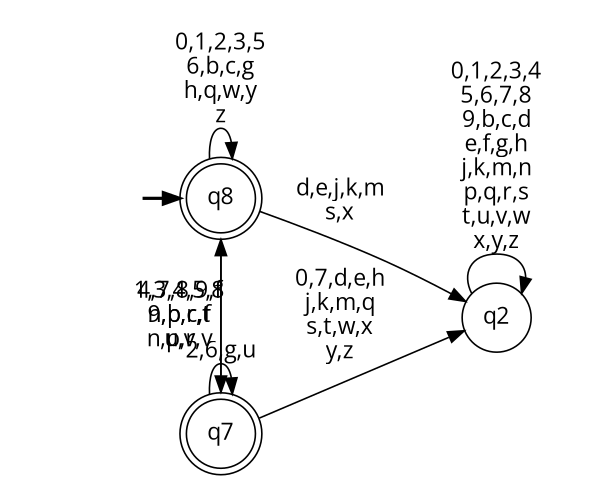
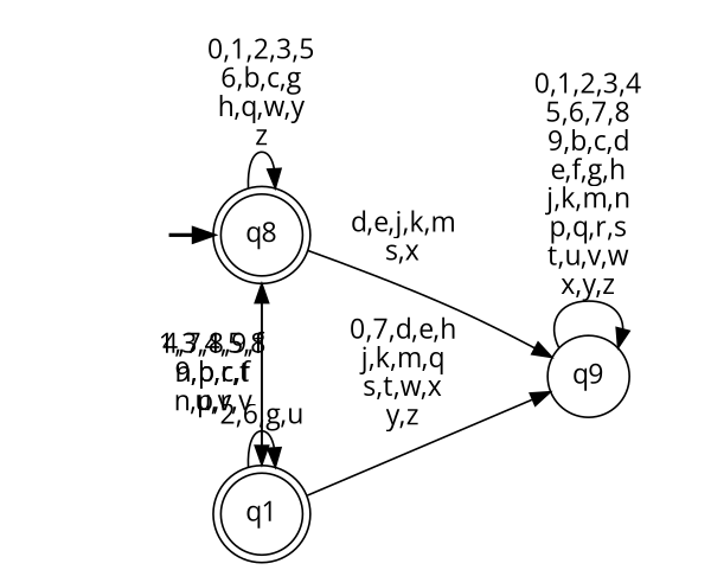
  digraph {
    fontname="Open Sans"
    rankdir=LR
    node [fontname="Open Sans" shape=doublecircle style="rounded,filled" color=black fillcolor=white]
    edge [fontname="Open Sans"]
    __start0 [height=0 shape=none style=invis width=0 color="" fillcolor=""]
    n2 [label=q8]
-   n3 [label=q7]
-   n4 [label=q2 shape=circle style=filled]
+   n3 [label=q1]
+   n4 [label=q9 shape=circle style=filled]
    subgraph cluster_1 {
      nodesep=0.15
      ranksep=0.15
      style=invis
      __start0
      n2
    }
    __start0 -> n2 [penwidth=2]
    n2 -> n2 [label="0,1,2,3,5\n6,b,c,g\nh,q,w,y\nz"]
    n2 -> n3 [label="4,7,8,9,f\nn,p,r,t\nu,v"]
    n2 -> n4 [label="d,e,j,k,m\ns,x"]
    n3 -> n2 [label="1,3,4,5,8\n9,b,c,f\nn,p,r,v"]
    n3 -> n3 [label="2,6,g,u"]
    n3 -> n4 [label="0,7,d,e,h\nj,k,m,q\ns,t,w,x\ny,z"]
    n4 -> n4 [label="0,1,2,3,4\n5,6,7,8\n9,b,c,d\ne,f,g,h\nj,k,m,n\np,q,r,s\nt,u,v,w\nx,y,z"]
  }
